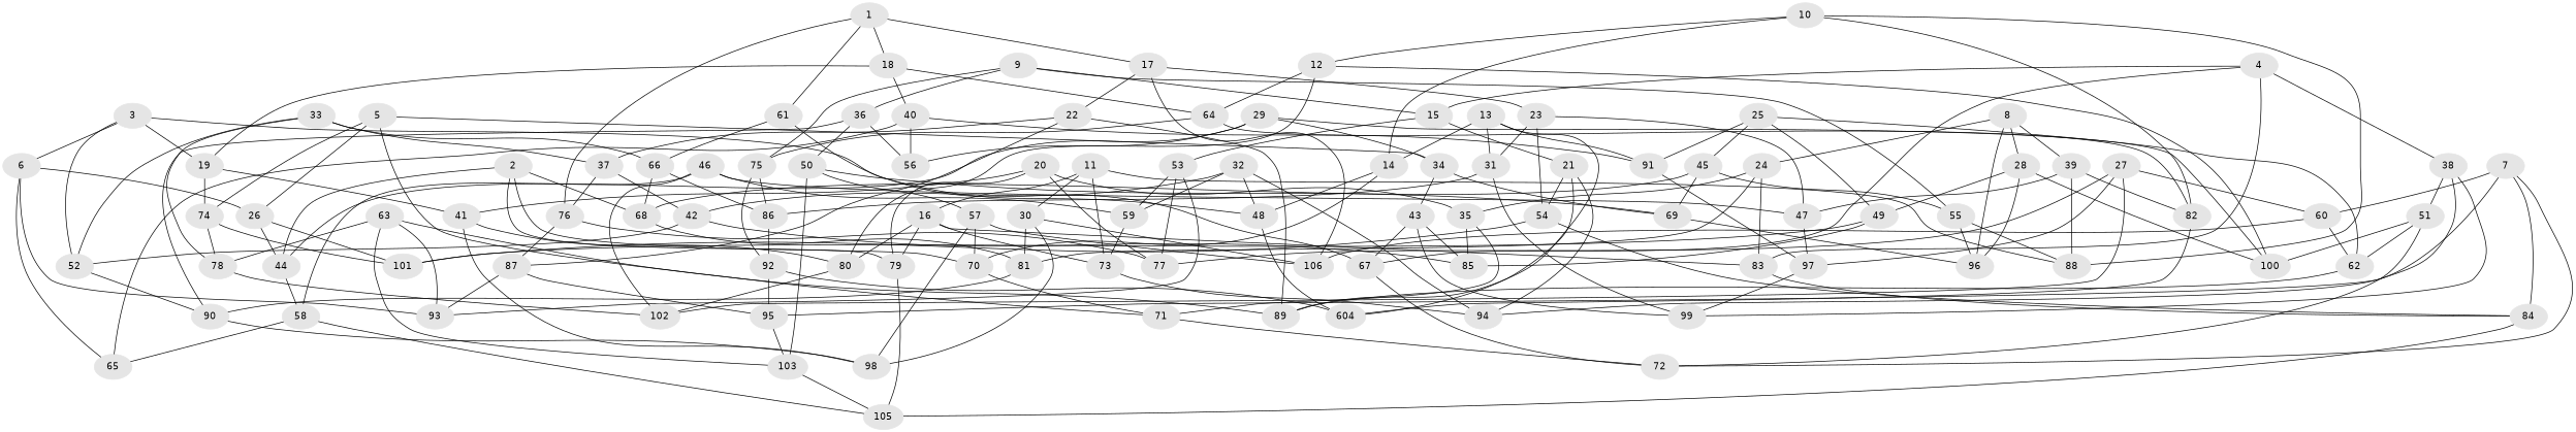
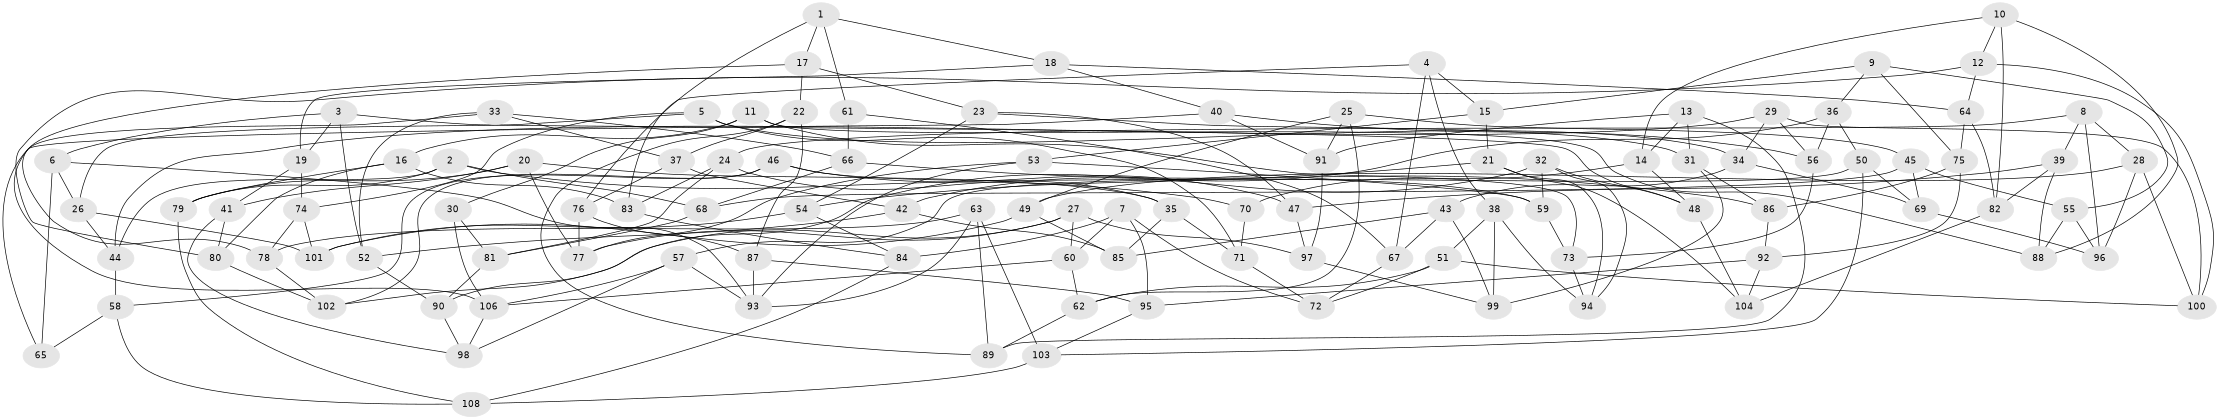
  graph {
    fontname="DejaVu Sans"
    node [color=gray90 fontname="DejaVu Sans" style=filled]
    edge [fontname="DejaVu Sans"]
    1
    17
    18
    61
    76
    22
    23
    106
    19
    64
    40
    67
    66
    77
    87
    2
    44
    68
    70
    79
    58
    81
    71
-   105
+   105 [label=108]
    3
    6
    48
    52
    26
    65
    93
    74
    41
-   104 [label=604]
+   104
    90
    4
    15
    38
    83
    21
    53
    94
    99
    51
    72
    84
    5
    34
    101
    43
    69
    78
    7
    60
    95
    62
    103
    8
    24
    28
    39
    96
    35
    100
    49
    82
    88
    47
    9
    36
    55
    75
    56
    50
    86
    92
    10
    12
    14
    80
    11
    16
    30
    73
    98
    102
    13
    31
    89
    91
    97
    54
    59
    37
    20
    85
    42
    25
    45
    27
    29
    32
    33
    57
    46
    63
    1 -- 17
    1 -- 18
    1 -- 61
    1 -- 76
    17 -- 22
    17 -- 23
    17 -- 106
    18 -- 19
    18 -- 64
    18 -- 40
    61 -- 67
    61 -- 66
    76 -- 77
    76 -- 87
    22 -- 87
    22 -- 89
    22 -- 37
    23 -- 47
    23 -- 31
    23 -- 54
    19 -- 74
    19 -- 41
    64 -- 82
    64 -- 75
    40 -- 65
    40 -- 56
    40 -- 91
    67 -- 72
    66 -- 68
    66 -- 86
    87 -- 93
    87 -- 95
    2 -- 44
    2 -- 68
    2 -- 70
    2 -- 79
    44 -- 58
    68 -- 81
    70 -- 71
    79 -- 105
    58 -- 105
    58 -- 65
    81 -- 90
    71 -- 72
    3 -- 19
    3 -- 6
    3 -- 48
    3 -- 52
    6 -- 26
    6 -- 65
    6 -- 93
    48 -- 104
    52 -- 90
    26 -- 44
    26 -- 101
    74 -- 101
    74 -- 78
    41 -- 80
    41 -- 98
    90 -- 98
    4 -- 67
    4 -- 15
    4 -- 38
    4 -- 83
    15 -- 21
    15 -- 53
    38 -- 94
    38 -- 99
    38 -- 51
    83 -- 84
    21 -- 104
    21 -- 94
    21 -- 54
    53 -- 77
    53 -- 93
    53 -- 59
    51 -- 72
    51 -- 62
    51 -- 100
    84 -- 105
    5 -- 71
    5 -- 26
    5 -- 74
    5 -- 34
    34 -- 43
    34 -- 69
    43 -- 67
    43 -- 99
    43 -- 85
    69 -- 96
    78 -- 102
    7 -- 72
    7 -- 84
    7 -- 60
    7 -- 95
    60 -- 106
    60 -- 62
    95 -- 103
    62 -- 89
    103 -- 105
    8 -- 24
    8 -- 28
    8 -- 39
    8 -- 96
    24 -- 81
    24 -- 83
    24 -- 35
    28 -- 96
    28 -- 100
    28 -- 49
    39 -- 82
    39 -- 88
    39 -- 47
    35 -- 71
    35 -- 85
    49 -- 101
    49 -- 85
    82 -- 104
    47 -- 97
    9 -- 15
    9 -- 36
    9 -- 55
    9 -- 75
    36 -- 90
    36 -- 56
    36 -- 50
    55 -- 96
    55 -- 88
    75 -- 86
    75 -- 92
-   16 -- 73
+   56 -- 73
    50 -- 69
    50 -- 103
    50 -- 57
    86 -- 92
    92 -- 104
    92 -- 95
    10 -- 82
    10 -- 88
    10 -- 12
    10 -- 14
    12 -- 64
    12 -- 100
    12 -- 80
    14 -- 70
    14 -- 48
    80 -- 102
    11 -- 88
    11 -- 16
    11 -- 30
    11 -- 73
    16 -- 79
    16 -- 83
    16 -- 80
    30 -- 106
    30 -- 81
-   30 -- 98
+   106 -- 98
    73 -- 94
    13 -- 14
    13 -- 31
    13 -- 89
    13 -- 91
    31 -- 99
    31 -- 86
    91 -- 97
    97 -- 99
    54 -- 84
    54 -- 101
    59 -- 73
    37 -- 76
    37 -- 42
    20 -- 77
    20 -- 79
    20 -- 41
    20 -- 35
    42 -- 52
    42 -- 85
    25 -- 62
    25 -- 49
    25 -- 91
    25 -- 45
    45 -- 68
    45 -- 69
    45 -- 55
    27 -- 77
    27 -- 60
    27 -- 102
    27 -- 97
    29 -- 44
    29 -- 34
    29 -- 100
    29 -- 56
    32 -- 48
    32 -- 94
    32 -- 59
    32 -- 42
    33 -- 66
    33 -- 52
    33 -- 78
    33 -- 37
    57 -- 106
-   57 -- 70
+   57 -- 93
    57 -- 98
    46 -- 58
    46 -- 47
    46 -- 102
    46 -- 59
    63 -- 93
    63 -- 78
    63 -- 103
    63 -- 89
  }
